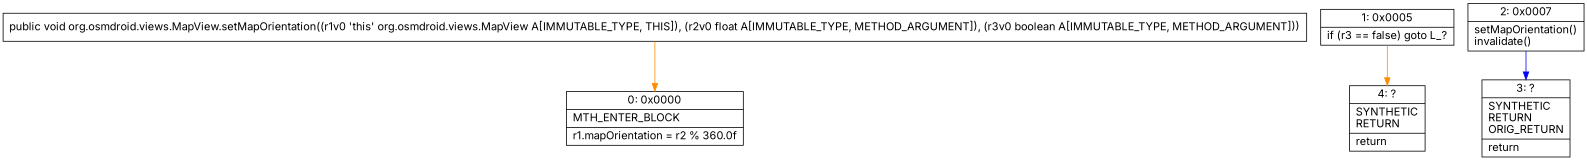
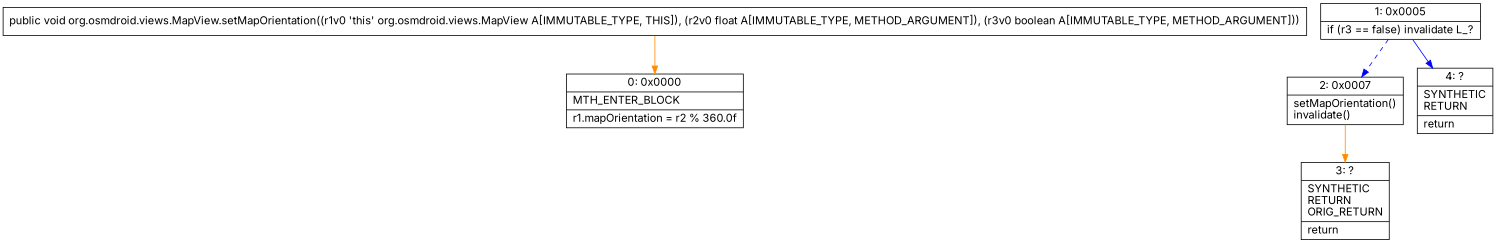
  digraph {
    fontname=Inter
    node [fontname=Inter shape=record]
    edge [color=blue fontname=Inter]
    n1 [label="{0\:\ 0x0000|MTH_ENTER_BLOCK\l|r1.mapOrientation = r2 % 360.0f\l}"]
-   n2 [label="{1\:\ 0x0005|if (r3 == false) goto L_?\l}"]
+   n2 [label="{1\:\ 0x0005|if (r3 == false) invalidate L_?\l}"]
    n3 [label="{2\:\ 0x0007|setMapOrientation()\linvalidate()\l}"]
    n4 [label="{4\:\ ?|SYNTHETIC\lRETURN\l|return\l}"]
    n5 [label="{3\:\ ?|SYNTHETIC\lRETURN\lORIG_RETURN\l|return\l}"]
    n6 [label="{public void org.osmdroid.views.MapView.setMapOrientation((r1v0 'this' org.osmdroid.views.MapView A[IMMUTABLE_TYPE, THIS]), (r2v0 float A[IMMUTABLE_TYPE, METHOD_ARGUMENT]), (r3v0 boolean A[IMMUTABLE_TYPE, METHOD_ARGUMENT])) }"]
-   n2 -> n4 [color=darkorange]
-   n3 -> n5
+   n2 -> n3 [style=dashed]
+   n2 -> n4
+   n3 -> n5 [color=darkorange]
    n6 -> n1 [color=darkorange]
  }
